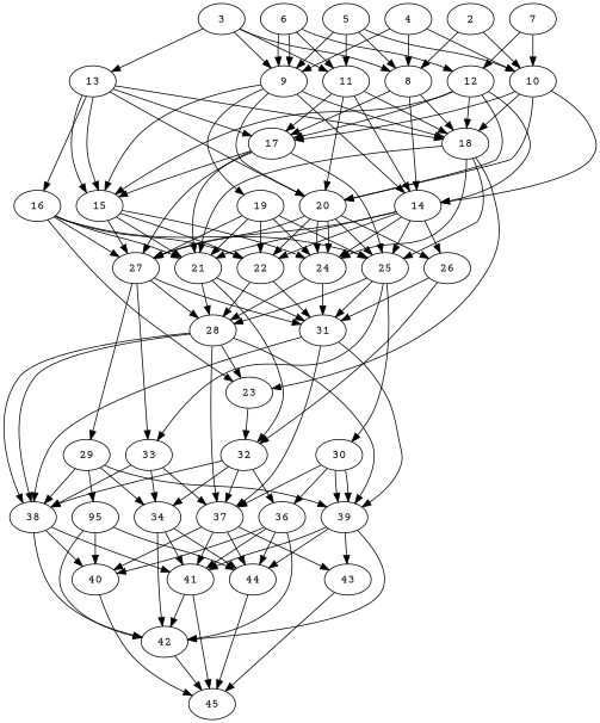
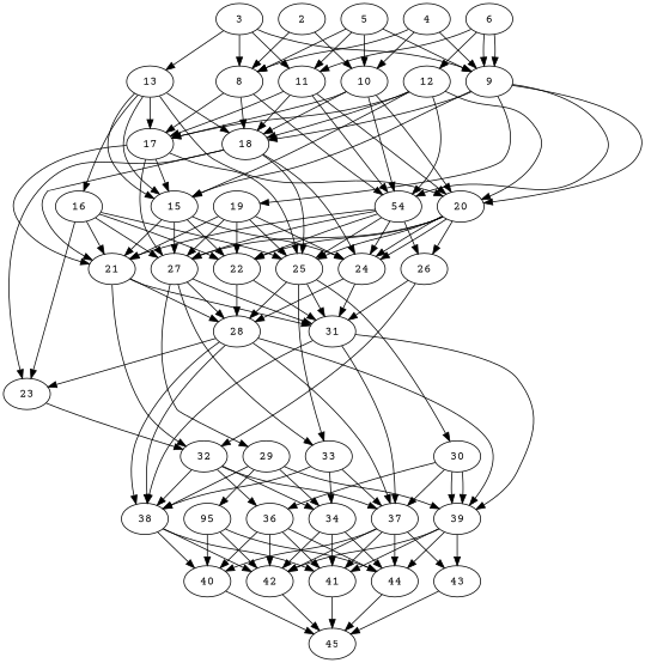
  digraph {
    fontname="Courier Prime"
    node [alpha=0.12 fontname="Courier Prime"]
    edge [fontname="Courier Prime"]
    9 [alpha=0.09 expect_size=14101504]
-   14 [alpha=0.07 expect_size=40202240]
+   14 [alpha=0.07 expect_size=40202240 label=54]
    15 [alpha=0.17 expect_size=51280896]
    18 [alpha=0.06 expect_size=33784832]
    19 [alpha=0.03 expect_size=12151808]
    20 [alpha=0.16 expect_size=32322560]
    10 [alpha=0.14 expect_size=41086976]
    17 [alpha=0.06 expect_size=50101248]
    13 [alpha=0.05 expect_size=38836224]
    16 [alpha=0.10 expect_size=21737472]
    21 [alpha=0.14 expect_size=18093056]
    22 [alpha=0.08 expect_size=34475008]
    24 [alpha=0.02 expect_size=27721728]
    25 [expect_size=43229184]
    26 [alpha=0.18 expect_size=35897344]
    27 [alpha=0.18 expect_size=11200512]
    23 [alpha=0.10 expect_size=15283200]
    2 [alpha=0.09 expect_size=42887168]
    8 [alpha=0.11 expect_size=28708864]
    3 [alpha=0.01 expect_size=24584192]
    11 [alpha=0.07 expect_size=5426176]
    4 [alpha=0.05 expect_size=26993664]
    5 [alpha=0.07 expect_size=47416320]
    6 [expect_size=45361152]
    12 [expect_size=16451584]
-   7 [alpha=0.13 expect_size=36478976]
    28 [alpha=0.08 expect_size=26511360]
    31 [alpha=0.19 expect_size=37456896]
    32 [expect_size=22848512]
    30 [alpha=0.10 expect_size=48023552]
    33 [alpha=0.20 expect_size=41843712]
    29 [alpha=0.01 expect_size=39939072]
    37 [alpha=0.02 expect_size=47882240]
    38 [alpha=0.02 expect_size=43183104]
    39 [alpha=0.05 expect_size=14246912]
    34 [alpha=0.02 expect_size=19410944]
    36 [alpha=0.14 expect_size=52062208]
    n38 [alpha=0.05 expect_size=24487936 label=95]
    41 [alpha=0.20 expect_size=40450048]
    42 [expect_size=37246976]
    44 [alpha=0.15 expect_size=18454528]
    40 [alpha=0.20 expect_size=17116160]
    43 [alpha=0.09 expect_size=18717696]
    45 [alpha=0.17 expect_size=24231936]
    9 -> 14
    9 -> 15
    9 -> 18
    9 -> 19
    9 -> 20
    14 -> 21
    14 -> 22
    14 -> 24
    14 -> 25
    14 -> 26
    14 -> 27
    15 -> 21
    15 -> 22
    15 -> 24
    15 -> 27
    18 -> 21
    18 -> 24
    18 -> 25
    18 -> 23
    19 -> 21
    19 -> 22
    19 -> 24
    19 -> 25
    19 -> 27
    20 -> 22
    20 -> 24
    20 -> 24
    20 -> 25
    20 -> 26
    20 -> 27
    10 -> 14
    10 -> 18
    10 -> 20
    10 -> 17
    17 -> 15
    17 -> 21
    17 -> 25
    17 -> 27
    13 -> 15
    13 -> 15
    13 -> 18
    13 -> 20
    13 -> 17
    13 -> 16
    16 -> 21
    16 -> 22
    16 -> 25
    16 -> 27
    16 -> 23
    21 -> 28
    21 -> 31
    21 -> 32
    22 -> 28
    22 -> 31
    24 -> 28
    24 -> 31
    25 -> 28
    25 -> 31
    25 -> 30
    25 -> 33
    26 -> 31
    26 -> 32
    27 -> 28
    27 -> 31
    27 -> 33
    27 -> 29
    23 -> 32
    2 -> 10
    2 -> 8
    8 -> 14
    8 -> 18
    8 -> 17
    3 -> 9
    3 -> 13
    3 -> 8
    3 -> 11
    11 -> 14
    11 -> 18
    11 -> 20
    11 -> 17
    4 -> 9
    4 -> 10
    4 -> 8
    5 -> 9
    5 -> 10
    5 -> 8
    5 -> 11
    6 -> 9
    6 -> 9
    6 -> 11
    6 -> 12
    12 -> 14
    12 -> 15
    12 -> 18
    12 -> 20
    12 -> 17
-   7 -> 10
-   7 -> 12
    28 -> 23
    28 -> 37
    28 -> 38
    28 -> 38
    28 -> 39
    31 -> 37
    31 -> 38
    31 -> 39
    32 -> 37
    32 -> 38
    32 -> 34
    32 -> 36
    30 -> 37
    30 -> 39
    30 -> 39
    30 -> 36
    33 -> 37
    33 -> 38
    33 -> 34
    29 -> 38
    29 -> 39
    29 -> 34
    29 -> n38
    37 -> 41
-   41 -> 42
+   37 -> 42
    37 -> 44
    37 -> 40
    37 -> 43
    38 -> 41
    38 -> 42
    38 -> 40
    39 -> 41
    39 -> 42
    39 -> 44
    39 -> 43
    34 -> 41
    34 -> 42
    34 -> 44
    36 -> 41
    36 -> 42
    36 -> 44
    36 -> 40
    n38 -> 42
    n38 -> 44
    n38 -> 40
    41 -> 45
    42 -> 45
    44 -> 45
    40 -> 45
    43 -> 45
  }
